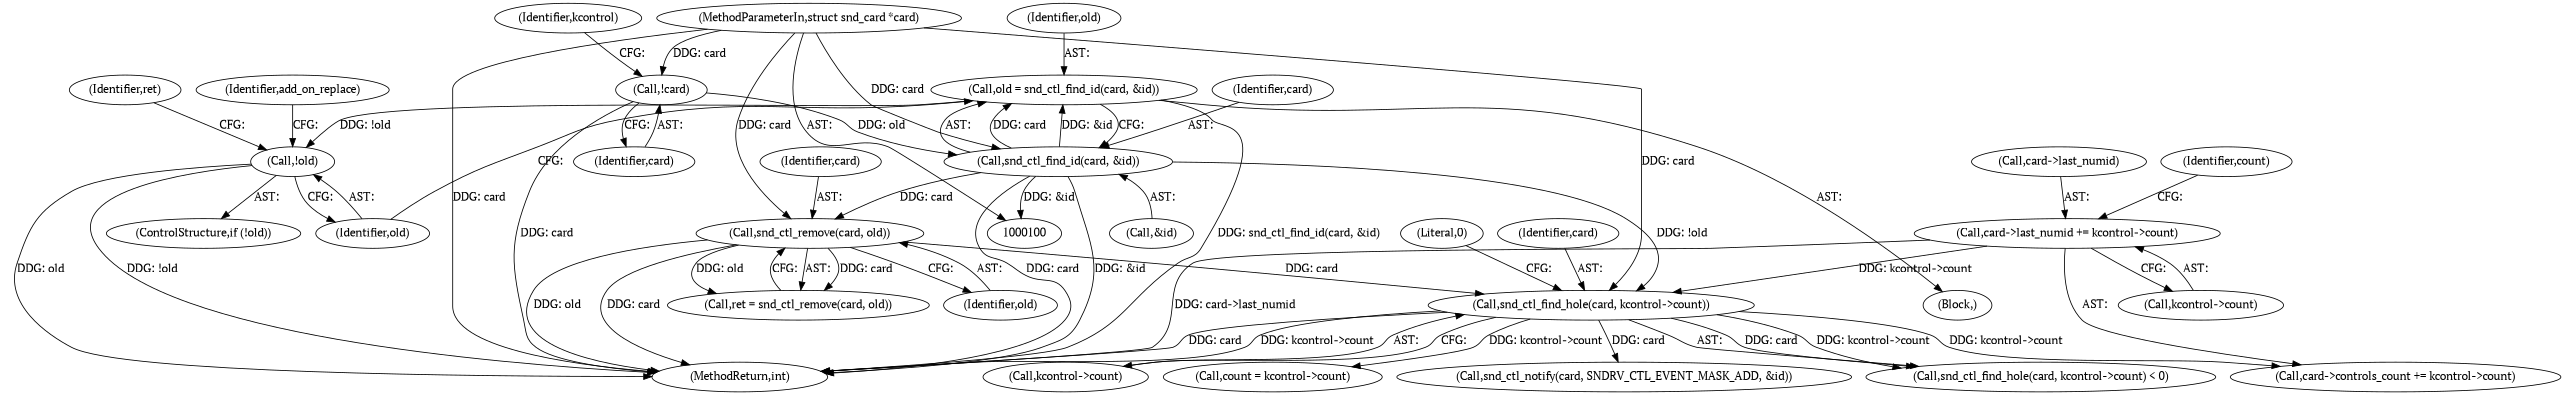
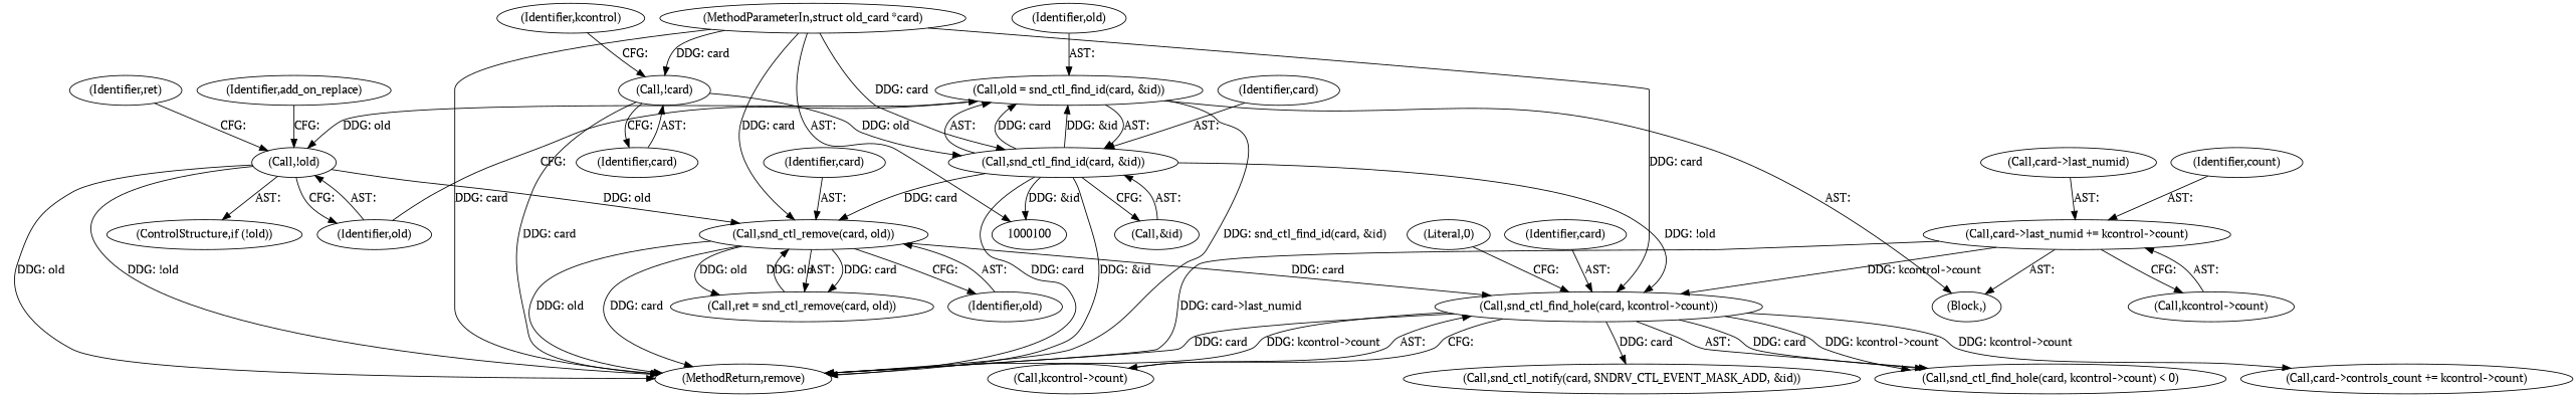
  digraph {
    fontname="PT Serif"
    node [fontname="PT Serif"]
    edge [fontname="PT Serif"]
    n1 [label="(Call,card->last_numid += kcontrol->count)"]
    n2 [label="(Block,)"]
    n3 [label="(Call,kcontrol->count)"]
-   n4 [label="(MethodReturn,int)"]
+   n4 [label="(MethodReturn,remove)"]
    n5 [label="(Call,snd_ctl_find_hole(card, kcontrol->count))"]
    n6 [label="(Call,kcontrol->count)"]
-   n7 [label="(Call,count = kcontrol->count)"]
    n8 [label="(Call,snd_ctl_notify(card, SNDRV_CTL_EVENT_MASK_ADD, &id))"]
    n9 [label="(Call,card->controls_count += kcontrol->count)"]
    n10 [label="(Call,snd_ctl_find_hole(card, kcontrol->count) < 0)"]
    n11 [label="(Call,snd_ctl_find_id(card, &id))"]
    n12 [label="(Call,snd_ctl_remove(card, old))"]
    n13 [label="(Call,old = snd_ctl_find_id(card, &id))"]
    n14 [label="(Call,&id)"]
    1000100
    n16 [label="(Call,ret = snd_ctl_remove(card, old))"]
    n17 [label="(Identifier,old)"]
    n18 [label="(Call,!old)"]
    n19 [label="(Call,!card)"]
    n20 [label="(Identifier,card)"]
-   n21 [label="(MethodParameterIn,struct snd_card *card)"]
+   n21 [label="(MethodParameterIn,struct old_card *card)"]
    n22 [label="(ControlStructure,if (!old))"]
    n23 [label="(Identifier,old)"]
    n24 [label="(Call,card->last_numid)"]
    n25 [label="(Identifier,count)"]
    n26 [label="(Literal,0)"]
    n27 [label="(Identifier,card)"]
    n28 [label="(Identifier,card)"]
    n29 [label="(Identifier,old)"]
    n30 [label="(Identifier,kcontrol)"]
    n31 [label="(Identifier,add_on_replace)"]
    n32 [label="(Identifier,ret)"]
    n33 [label="(Identifier,card)"]
-   n1 -> n9 [label="AST: "]
+   n1 -> n2 [label="AST: "]
    n1 -> n3 [label="CFG: "]
    n1 -> n4 [label="DDG: card->last_numid"]
    n1 -> n5 [label="DDG: kcontrol->count"]
    n3 -> n1 [label="AST: "]
    n5 -> n4 [label="DDG: kcontrol->count"]
    n5 -> n4 [label="DDG: card"]
    n5 -> n6 [label="CFG: "]
-   n5 -> n7 [label="DDG: kcontrol->count"]
    n5 -> n8 [label="DDG: card"]
    n5 -> n9 [label="DDG: kcontrol->count"]
    n5 -> n10 [label="AST: "]
    n5 -> n10 [label="DDG: card"]
    n5 -> n10 [label="DDG: kcontrol->count"]
    n6 -> n5 [label="AST: "]
    n11 -> n4 [label="DDG: card"]
    n11 -> n4 [label="DDG: &id"]
    n11 -> n5 [label="DDG: !old"]
    n11 -> n12 [label="DDG: card"]
    n11 -> n13 [label="AST: "]
    n11 -> n13 [label="DDG: card"]
    n11 -> n13 [label="DDG: &id"]
+   n11 -> n14 [label="CFG: "]
    n11 -> 1000100 [label="DDG: &id"]
    n12 -> n4 [label="DDG: old"]
    n12 -> n4 [label="DDG: card"]
    n12 -> n5 [label="DDG: card"]
    n12 -> n16 [label="AST: "]
    n12 -> n16 [label="DDG: card"]
    n12 -> n16 [label="DDG: old"]
    n12 -> n17 [label="CFG: "]
    n13 -> n2 [label="AST: "]
    n13 -> n4 [label="DDG: snd_ctl_find_id(card, &id)"]
-   n13 -> n11 [label="CFG: "]
-   n13 -> n18 [label="DDG: !old"]
+   n13 -> n11 [label="AST: "]
+   n13 -> n18 [label="DDG: old"]
    n14 -> n11 [label="AST: "]
-   n16 -> n12 [label="CFG: "]
+   n16 -> n12 [label="DDG: old"]
    n17 -> n12 [label="AST: "]
    n18 -> n4 [label="DDG: old"]
    n18 -> n4 [label="DDG: !old"]
+   n18 -> n12 [label="DDG: old"]
    n18 -> n22 [label="AST: "]
    n18 -> n23 [label="CFG: "]
    n19 -> n4 [label="DDG: card"]
    n19 -> n11 [label="DDG: old"]
    n19 -> n20 [label="CFG: "]
    n20 -> n19 [label="AST: "]
    n21 -> n4 [label="DDG: card"]
    n21 -> n5 [label="DDG: card"]
    n21 -> n11 [label="DDG: card"]
    n21 -> n12 [label="DDG: card"]
    n21 -> 1000100 [label="AST: "]
    n21 -> n19 [label="DDG: card"]
    n23 -> n13 [label="CFG: "]
    n23 -> n18 [label="AST: "]
    n24 -> n1 [label="AST: "]
-   n25 -> n1 [label="CFG: "]
+   n25 -> n1 [label="AST: "]
    n26 -> n5 [label="CFG: "]
    n27 -> n11 [label="AST: "]
    n28 -> n5 [label="AST: "]
    n29 -> n13 [label="AST: "]
    n30 -> n19 [label="CFG: "]
    n31 -> n18 [label="CFG: "]
    n32 -> n18 [label="CFG: "]
    n33 -> n12 [label="AST: "]
  }
